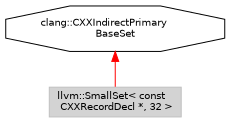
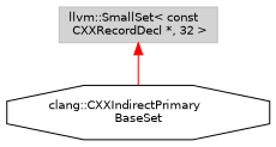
  digraph {
    node [fontname=Helvetica fontsize=10 style=filled]
    n1 [color=black fillcolor=white fontcolor=black height=0.2 label="clang::CXXIndirectPrimary\lBaseSet" shape=octagon width=0.4]
    n2 [color=grey75 height=0.2 label="llvm::SmallSet\< const\l CXXRecordDecl *, 32 \>" shape=box width=0.4 fillcolor=lightgrey]
-   n1 -> n2 [color=red dir=back fontname=Helvetica fontsize=10 labelfontname=Helvetica labelfontsize=10 style=solid]
+   n2 -> n1 [color=red dir=back fontname=Helvetica fontsize=10 labelfontname=Helvetica labelfontsize=10 style=solid]
  }
